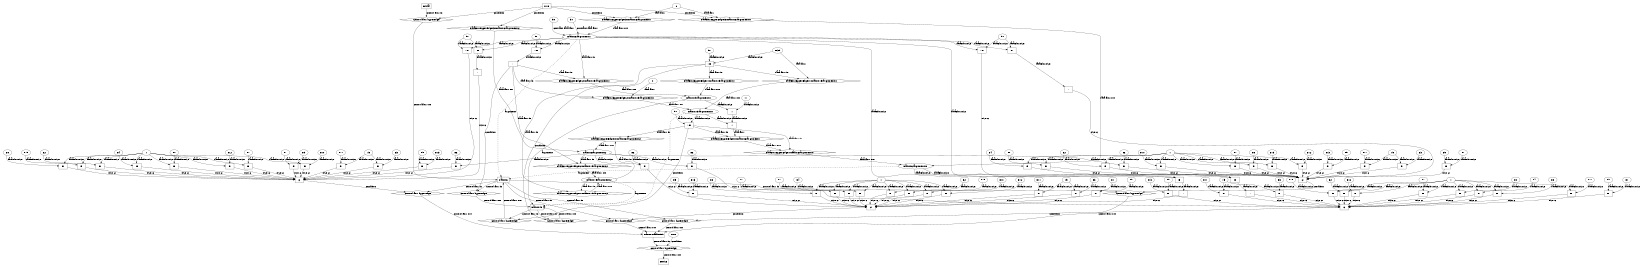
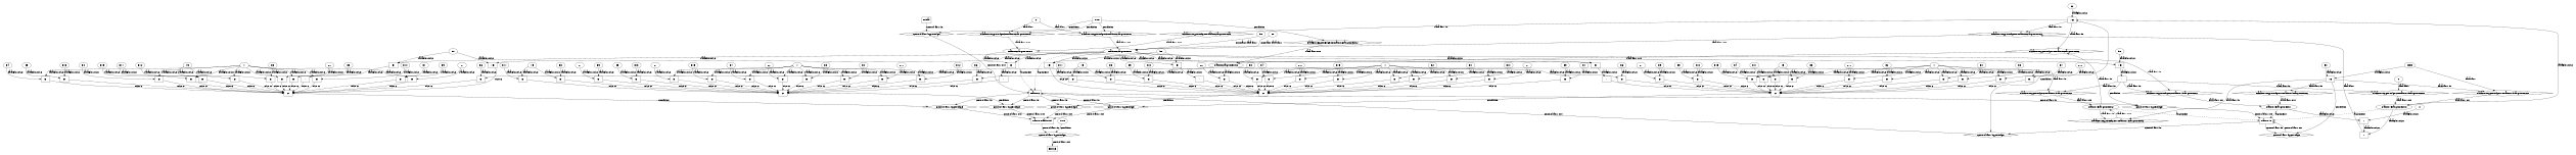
  digraph {
    fontname="DejaVu Serif"
    node [fontname="DejaVu Serif" nodeName=argument0]
    edge [fontname="DejaVu Serif"]
    n1 [label=__assert_fail_sinit nodeName=__assert_fail_sinit shape=rect]
    n2 [label="Control flow hyperedge" nodeName=ControlFowHyperEdge_8 shape=diamond]
    n3 [label=FALSE nodeName=FALSE shape=rect]
    n4 [label=main_s15 nodeName=main_s15 shape=rect]
    n5 [label="Control flow hyperedge" nodeName=ControlFowHyperEdge_0 shape=diamond]
    n6 [label="Control flow hyperedge" nodeName=ControlFowHyperEdge_1 shape=diamond]
    n7 [label=main_s6 nodeName=main_s6 shape=rect]
    n8 [label="Control flow hyperedge" nodeName=ControlFowHyperEdge_2 shape=diamond]
    n9 [label="Control flow hyperedge" nodeName=ControlFowHyperEdge_4 shape=diamond]
    n10 [label="Control flow hyperedge" nodeName=ControlFowHyperEdge_5 shape=diamond]
    n11 [label="Control flow hyperedge" nodeName=ControlFowHyperEdge_6 shape=diamond]
    n12 [label="Control flow hyperedge" nodeName=ControlFowHyperEdge_7 shape=diamond]
    n13 [label=Initial nodeName=Initial shape=rect]
    n14 [label="Control flow hyperedge" nodeName=ControlFowHyperEdge_3 shape=diamond]
    n15 [label=main_s6_argument_0 shape=oval]
    n16 [label="=" nodeName=xxx__assert_fail_sinit___main_s6_6xxxguard7_node_1 shape=rect]
    n17 [label="=" nodeName=xxx__assert_fail_sinit___main_s6_7xxxguard7_node_1 shape=rect]
    n18 [label="!" nodeName=xxx__assert_fail_sinit___main_s6_6xxxguard7_node_0 shape=rect]
    n19 [label="!" nodeName=xxx__assert_fail_sinit___main_s6_7xxxguard7_node_0 shape=rect]
    n20 [label=main_s6_argument_1 nodeName=argument1 shape=oval]
    n21 [label=">=" nodeName=xxxmain_s15___main_s6_2xxxguard_0_node_1 shape=rect]
    n22 [label="=" nodeName=xxx__assert_fail_sinit___main_s6_4xxxguard7_node_1 shape=rect]
    n23 [label=">=" nodeName=xxx__assert_fail_sinit___main_s6_4xxxguard10_node_0 shape=rect]
    n24 [label="=" nodeName=xxx__assert_fail_sinit___main_s6_5xxxguard7_node_1 shape=rect]
    n25 [label=">=" nodeName=xxx__assert_fail_sinit___main_s6_5xxxguard10_node_0 shape=rect]
    n26 [label=DataFowHyperEdge_2_main_s15_argument_1 nodeName=DataFowHyperEdge_2_main_s15_argument_1 shape=diamond]
    n27 [label="!" nodeName=xxxmain_s15___main_s6_2xxxguard_0_node_0 shape=rect]
    n28 [label="!" nodeName=xxx__assert_fail_sinit___main_s6_4xxxguard7_node_0 shape=rect]
    n29 [label="&" nodeName=xxx__assert_fail_sinit___main_s6_4xxx_and shape=rect]
    n30 [label="!" nodeName=xxx__assert_fail_sinit___main_s6_5xxxguard7_node_0 shape=rect]
    n31 [label="&" nodeName=xxx__assert_fail_sinit___main_s6_5xxx_and shape=rect]
    n32 [label=main_s15_argument_1 nodeName=argument1 shape=oval]
    n33 [label=main_s6_argument_2 nodeName=argument2 shape=oval]
    n34 [label="=" nodeName=xxx__assert_fail_sinit___main_s6_4xxxguard_0_node_0 shape=rect]
    n35 [label="=" nodeName=xxx__assert_fail_sinit___main_s6_5xxxguard_0_node_0 shape=rect]
    n36 [label="=" nodeName=xxx__assert_fail_sinit___main_s6_6xxxguard5_node_0 shape=rect]
    n37 [label="=" nodeName=xxx__assert_fail_sinit___main_s6_7xxxguard5_node_0 shape=rect]
    n38 [label=DataFowHyperEdge_2_main_s15_argument_2 nodeName=DataFowHyperEdge_2_main_s15_argument_2 shape=diamond]
    n39 [label="&" nodeName=xxx__assert_fail_sinit___main_s6_6xxx_and shape=rect]
    n40 [label="&" nodeName=xxx__assert_fail_sinit___main_s6_7xxx_and shape=rect]
    n41 [label=main_s15_argument_2 nodeName=argument2 shape=oval]
    n42 [label=main_s15_argument_0 shape=oval]
    n43 [label=">=" nodeName=xxxmain_s6___main_s15_0xxxguard_0_node_0 shape=rect]
    n44 [label="-" nodeName=xxxmain_s6___main_s15_0xxxdataFlow_0_node_0 shape=rect]
    n45 [label=DataFowHyperEdge_0_main_s6_argument_2 nodeName=DataFowHyperEdge_0_main_s6_argument_2 shape=diamond]
    n46 [label=DataFowHyperEdge_0_main_s6_argument_1 nodeName=DataFowHyperEdge_0_main_s6_argument_1 shape=diamond]
    n47 [label=DataFowHyperEdge_0_fail_s6_argument_0 nodeName=DataFowHyperEdge_0_main_s6_argument_0 shape=diamond]
    n48 [label="-" nodeName=xxxmain_s6___main_s15_0xxxdataFlow_0_node_1 shape=rect]
    n49 [label=DataFowHyperEdge_1_main_s15_argument_2 nodeName=DataFowHyperEdge_1_main_s15_argument_2 shape=diamond]
    n50 [label=50 nodeName=xxxmain_s6___main_s15_0xxxguard_0_node_2]
    n51 [label=-1 nodeName=xxxmain_s6___main_s15_0xxxdataFlow_0_node_3]
    n52 [label=">=" nodeName=xxxmain_s15___main_s15_1xxxguard_0_node_0 shape=rect]
    n53 [label=DataFowHyperEdge_1_main_s15_argument_0 nodeName=DataFowHyperEdge_1_main_s15_argument_0 shape=diamond]
    n54 [label=DataFowHyperEdge_1_main_s15_argument_1 nodeName=DataFowHyperEdge_1_main_s15_argument_1 shape=diamond]
    n55 [label=50 nodeName=xxxmain_s15___main_s15_1xxxguard_0_node_1]
    n56 [label=_P35 nodeName=xxxmain_s15___main_s15_1xxxdataFlow_0_node_0]
    n57 [label=DataFowHyperEdge_2_main_s15_argument_0 nodeName=DataFowHyperEdge_2_main_s15_argument_0 shape=diamond]
    n58 [label=50 nodeName=xxxmain_s15___main_s6_2xxxguard_0_node_3]
    n59 [label=0 nodeName=xxxmain_s15___main_s6_2xxxdataFlow_0_node_0]
    n60 [label=true nodeName=true_3 shape=rect]
    n61 [label=DataFowHyperEdge_3_main_s6_argument_0 nodeName=DataFowHyperEdge_3_main_s6_argument_0 shape=diamond]
    n62 [label=DataFowHyperEdge_3_main_s6_argument_1 nodeName=DataFowHyperEdge_3_main_s6_argument_1 shape=diamond]
    n63 [label=DataFowHyperEdge_3_main_s6_argument_2 nodeName=DataFowHyperEdge_3_main_s6_argument_2 shape=diamond]
    n64 [label=0 nodeName=xxxmain_s6___Initial_3xxxdataFlow_0_node_0]
    n65 [label="=" nodeName=xxx__assert_fail_sinit___main_s6_4xxxguard12_node_0 shape=rect]
    n66 [label=P8 nodeName=xxx__assert_fail_sinit___main_s6_4xxxguard12_node_1]
    n67 [label=1 nodeName=xxx__assert_fail_sinit___main_s6_4xxxguard2_node_2]
    n68 [label="=" nodeName=xxx__assert_fail_sinit___main_s6_4xxxguard11_node_0 shape=rect]
    n69 [label="=" nodeName=xxx__assert_fail_sinit___main_s6_4xxxguard3_node_0 shape=rect]
    n70 [label="=" nodeName=xxx__assert_fail_sinit___main_s6_4xxxguard8_node_0 shape=rect]
    n71 [label="=" nodeName=xxx__assert_fail_sinit___main_s6_4xxxguard9_node_0 shape=rect]
    n72 [label="=" nodeName=xxx__assert_fail_sinit___main_s6_4xxxguard2_node_0 shape=rect]
    n73 [label="=" nodeName=xxx__assert_fail_sinit___main_s6_4xxxguard4_node_0 shape=rect]
    n74 [label="=" nodeName=xxx__assert_fail_sinit___main_s6_4xxxguard14_node_0 shape=rect]
    n75 [label=P15 nodeName=xxx__assert_fail_sinit___main_s6_4xxxguard11_node_2]
    n76 [label=P6 nodeName=xxx__assert_fail_sinit___main_s6_4xxxguard_0_node_1]
    n77 [label=P10 nodeName=xxx__assert_fail_sinit___main_s6_4xxxguard3_node_1]
    n78 [label=P4 nodeName=xxx__assert_fail_sinit___main_s6_4xxxguard8_node_1]
    n79 [label=P12 nodeName=xxx__assert_fail_sinit___main_s6_4xxxguard9_node_1]
    n80 [label="=" nodeName=xxx__assert_fail_sinit___main_s6_4xxxguard1_node_0 shape=rect]
    n81 [label=P1 nodeName=xxx__assert_fail_sinit___main_s6_4xxxguard1_node_1]
    n82 [label=P9 nodeName=xxx__assert_fail_sinit___main_s6_4xxxguard1_node_2]
    n83 [label=P2 nodeName=xxx__assert_fail_sinit___main_s6_4xxxguard2_node_1]
    n84 [label=P0 nodeName=xxx__assert_fail_sinit___main_s6_4xxxguard4_node_1]
    n85 [label=50 nodeName=xxx__assert_fail_sinit___main_s6_4xxxguard7_node_3]
    n86 [label="=" nodeName=xxx__assert_fail_sinit___main_s6_4xxxguard6_node_0 shape=rect]
    n87 [label=P11 nodeName=xxx__assert_fail_sinit___main_s6_4xxxguard6_node_1]
    n88 [label=15 nodeName=xxx__assert_fail_sinit___main_s6_4xxxguard6_node_2]
    n89 [label="=" nodeName=xxx__assert_fail_sinit___main_s6_4xxxguard13_node_0 shape=rect]
    n90 [label=P3 nodeName=xxx__assert_fail_sinit___main_s6_4xxxguard13_node_1]
    n91 [label="=" nodeName=xxx__assert_fail_sinit___main_s6_4xxxguard5_node_0 shape=rect]
    n92 [label=P5 nodeName=xxx__assert_fail_sinit___main_s6_4xxxguard5_node_1]
    n93 [label=P13 nodeName=xxx__assert_fail_sinit___main_s6_4xxxguard5_node_2]
    n94 [label=P7 nodeName=xxx__assert_fail_sinit___main_s6_4xxxguard14_node_1]
    n95 [label="=" nodeName=xxx__assert_fail_sinit___main_s6_5xxxguard1_node_0 shape=rect]
    n96 [label=P1 nodeName=xxx__assert_fail_sinit___main_s6_5xxxguard1_node_1]
    n97 [label=P9 nodeName=xxx__assert_fail_sinit___main_s6_5xxxguard1_node_2]
    n98 [label=P6 nodeName=xxx__assert_fail_sinit___main_s6_5xxxguard_0_node_1]
    n99 [label="=" nodeName=xxx__assert_fail_sinit___main_s6_5xxxguard2_node_0 shape=rect]
    n100 [label=P2 nodeName=xxx__assert_fail_sinit___main_s6_5xxxguard2_node_1]
    n101 [label=1 nodeName=xxx__assert_fail_sinit___main_s6_5xxxguard2_node_2]
    n102 [label="=" nodeName=xxx__assert_fail_sinit___main_s6_5xxxguard8_node_0 shape=rect]
    n103 [label="=" nodeName=xxx__assert_fail_sinit___main_s6_5xxxguard4_node_0 shape=rect]
    n104 [label="=" nodeName=xxx__assert_fail_sinit___main_s6_5xxxguard12_node_0 shape=rect]
    n105 [label="=" nodeName=xxx__assert_fail_sinit___main_s6_5xxxguard3_node_0 shape=rect]
    n106 [label="=" nodeName=xxx__assert_fail_sinit___main_s6_5xxxguard14_node_0 shape=rect]
    n107 [label="=" nodeName=xxx__assert_fail_sinit___main_s6_5xxxguard11_node_0 shape=rect]
    n108 [label="=" nodeName=xxx__assert_fail_sinit___main_s6_5xxxguard9_node_0 shape=rect]
    n109 [label=P4 nodeName=xxx__assert_fail_sinit___main_s6_5xxxguard8_node_1]
    n110 [label=P0 nodeName=xxx__assert_fail_sinit___main_s6_5xxxguard4_node_1]
    n111 [label=P8 nodeName=xxx__assert_fail_sinit___main_s6_5xxxguard12_node_1]
    n112 [label=P10 nodeName=xxx__assert_fail_sinit___main_s6_5xxxguard3_node_1]
    n113 [label="=" nodeName=xxx__assert_fail_sinit___main_s6_5xxxguard5_node_0 shape=rect]
    n114 [label=P5 nodeName=xxx__assert_fail_sinit___main_s6_5xxxguard5_node_1]
    n115 [label=P13 nodeName=xxx__assert_fail_sinit___main_s6_5xxxguard5_node_2]
    n116 [label="=" nodeName=xxx__assert_fail_sinit___main_s6_5xxxguard6_node_0 shape=rect]
    n117 [label=P11 nodeName=xxx__assert_fail_sinit___main_s6_5xxxguard6_node_1]
    n118 [label=15 nodeName=xxx__assert_fail_sinit___main_s6_5xxxguard6_node_2]
    n119 [label="=" nodeName=xxx__assert_fail_sinit___main_s6_5xxxguard13_node_0 shape=rect]
    n120 [label=50 nodeName=xxx__assert_fail_sinit___main_s6_5xxxguard7_node_3]
    n121 [label=P7 nodeName=xxx__assert_fail_sinit___main_s6_5xxxguard14_node_1]
    n122 [label=P15 nodeName=xxx__assert_fail_sinit___main_s6_5xxxguard11_node_2]
    n123 [label=P3 nodeName=xxx__assert_fail_sinit___main_s6_5xxxguard13_node_1]
    n124 [label=P12 nodeName=xxx__assert_fail_sinit___main_s6_5xxxguard9_node_1]
    n125 [label="=" nodeName=xxx__assert_fail_sinit___main_s6_6xxxguard3_node_0 shape=rect]
    n126 [label=P11 nodeName=xxx__assert_fail_sinit___main_s6_6xxxguard3_node_1]
    n127 [label=15 nodeName=xxx__assert_fail_sinit___main_s6_6xxxguard2_node_2]
    n128 [label="=" nodeName=xxx__assert_fail_sinit___main_s6_6xxxguard2_node_0 shape=rect]
    n129 [label="=" nodeName=xxx__assert_fail_sinit___main_s6_6xxxguard1_node_0 shape=rect]
    n130 [label=P2 nodeName=xxx__assert_fail_sinit___main_s6_6xxxguard1_node_1]
    n131 [label=1 nodeName=xxx__assert_fail_sinit___main_s6_6xxxguard_0_node_2]
    n132 [label="=" nodeName=xxx__assert_fail_sinit___main_s6_6xxxguard6_node_0 shape=rect]
    n133 [label="=" nodeName=xxx__assert_fail_sinit___main_s6_6xxxguard9_node_0 shape=rect]
    n134 [label="=" nodeName=xxx__assert_fail_sinit___main_s6_6xxxguard13_node_0 shape=rect]
    n135 [label="=" nodeName=xxx__assert_fail_sinit___main_s6_6xxxguard_0_node_0 shape=rect]
    n136 [label="=" nodeName=xxx__assert_fail_sinit___main_s6_6xxxguard10_node_0 shape=rect]
    n137 [label="=" nodeName=xxx__assert_fail_sinit___main_s6_6xxxguard12_node_0 shape=rect]
    n138 [label="=" nodeName=xxx__assert_fail_sinit___main_s6_6xxxguard11_node_0 shape=rect]
    n139 [label=P12 nodeName=xxx__assert_fail_sinit___main_s6_6xxxguard6_node_1]
    n140 [label=P15 nodeName=xxx__assert_fail_sinit___main_s6_6xxxguard9_node_2]
    n141 [label="=" nodeName=xxx__assert_fail_sinit___main_s6_6xxxguard4_node_0 shape=rect]
    n142 [label=P1 nodeName=xxx__assert_fail_sinit___main_s6_6xxxguard4_node_1]
    n143 [label=P9 nodeName=xxx__assert_fail_sinit___main_s6_6xxxguard4_node_2]
    n144 [label="=" nodeName=xxx__assert_fail_sinit___main_s6_6xxxguard8_node_0 shape=rect]
    n145 [label=P5 nodeName=xxx__assert_fail_sinit___main_s6_6xxxguard8_node_1]
    n146 [label=P13 nodeName=xxx__assert_fail_sinit___main_s6_6xxxguard8_node_2]
    n147 [label=P0 nodeName=xxx__assert_fail_sinit___main_s6_6xxxguard13_node_1]
    n148 [label=P8 nodeName=xxx__assert_fail_sinit___main_s6_6xxxguard_0_node_1]
    n149 [label=P3 nodeName=xxx__assert_fail_sinit___main_s6_6xxxguard2_node_1]
    n150 [label=P7 nodeName=xxx__assert_fail_sinit___main_s6_6xxxguard10_node_1]
    n151 [label=P4 nodeName=xxx__assert_fail_sinit___main_s6_6xxxguard12_node_1]
    n152 [label=P10 nodeName=xxx__assert_fail_sinit___main_s6_6xxxguard11_node_1]
    n153 [label=P6 nodeName=xxx__assert_fail_sinit___main_s6_6xxxguard5_node_1]
    n154 [label="=" nodeName=xxx__assert_fail_sinit___main_s6_7xxxguard8_node_0 shape=rect]
    n155 [label=P5 nodeName=xxx__assert_fail_sinit___main_s6_7xxxguard8_node_1]
    n156 [label=P13 nodeName=xxx__assert_fail_sinit___main_s6_7xxxguard8_node_2]
    n157 [label=P6 nodeName=xxx__assert_fail_sinit___main_s6_7xxxguard5_node_1]
    n158 [label="=" nodeName=xxx__assert_fail_sinit___main_s6_7xxxguard10_node_0 shape=rect]
    n159 [label=P7 nodeName=xxx__assert_fail_sinit___main_s6_7xxxguard10_node_1]
    n160 [label=1 nodeName=xxx__assert_fail_sinit___main_s6_7xxxguard_0_node_2]
    n161 [label="=" nodeName=xxx__assert_fail_sinit___main_s6_7xxxguard_0_node_0 shape=rect]
    n162 [label="=" nodeName=xxx__assert_fail_sinit___main_s6_7xxxguard13_node_0 shape=rect]
    n163 [label="=" nodeName=xxx__assert_fail_sinit___main_s6_7xxxguard9_node_0 shape=rect]
    n164 [label="=" nodeName=xxx__assert_fail_sinit___main_s6_7xxxguard12_node_0 shape=rect]
    n165 [label="=" nodeName=xxx__assert_fail_sinit___main_s6_7xxxguard1_node_0 shape=rect]
    n166 [label="=" nodeName=xxx__assert_fail_sinit___main_s6_7xxxguard11_node_0 shape=rect]
    n167 [label="=" nodeName=xxx__assert_fail_sinit___main_s6_7xxxguard6_node_0 shape=rect]
    n168 [label=P8 nodeName=xxx__assert_fail_sinit___main_s6_7xxxguard_0_node_1]
    n169 [label=P0 nodeName=xxx__assert_fail_sinit___main_s6_7xxxguard13_node_1]
    n170 [label=P15 nodeName=xxx__assert_fail_sinit___main_s6_7xxxguard9_node_2]
    n171 [label=P4 nodeName=xxx__assert_fail_sinit___main_s6_7xxxguard12_node_1]
    n172 [label="=" nodeName=xxx__assert_fail_sinit___main_s6_7xxxguard3_node_0 shape=rect]
    n173 [label=P11 nodeName=xxx__assert_fail_sinit___main_s6_7xxxguard3_node_1]
    n174 [label=15 nodeName=xxx__assert_fail_sinit___main_s6_7xxxguard2_node_2]
    n175 [label="=" nodeName=xxx__assert_fail_sinit___main_s6_7xxxguard2_node_0 shape=rect]
    n176 [label=P2 nodeName=xxx__assert_fail_sinit___main_s6_7xxxguard1_node_1]
    n177 [label=P3 nodeName=xxx__assert_fail_sinit___main_s6_7xxxguard2_node_1]
    n178 [label=P10 nodeName=xxx__assert_fail_sinit___main_s6_7xxxguard11_node_1]
    n179 [label=P12 nodeName=xxx__assert_fail_sinit___main_s6_7xxxguard6_node_1]
    n180 [label="=" nodeName=xxx__assert_fail_sinit___main_s6_7xxxguard4_node_0 shape=rect]
    n181 [label=P1 nodeName=xxx__assert_fail_sinit___main_s6_7xxxguard4_node_1]
    n182 [label=P9 nodeName=xxx__assert_fail_sinit___main_s6_7xxxguard4_node_2]
    n183 [label=true nodeName=xxxFALSE_____assert_fail_sinit_8xxxguard_0_node_0]
    n184 [label=50 nodeName=xxx__assert_fail_sinit___main_s6_6xxxmain_s6_argument_1_constant_50]
    n185 [label=50 nodeName=xxx__assert_fail_sinit___main_s6_7xxxmain_s6_argument_1_constant_50]
    n1 -> n2 [label="control flow in"]
    n2 -> n3 [label="control flow out"]
    n4 -> n5 [label="control flow in"]
    n4 -> n6 [label="control flow in"]
    n5 -> n7 [label="control flow out"]
    n6 -> n4 [label="control flow out"]
    n7 -> n8 [label="control flow in"]
    n7 -> n9 [label="control flow in"]
    n7 -> n10 [label="control flow in"]
    n7 -> n11 [label="control flow in"]
    n7 -> n12 [label="control flow in"]
    n8 -> n4 [label="control flow out"]
    n9 -> n1 [label="control flow out"]
    n10 -> n1 [label="control flow out"]
    n11 -> n1 [label="control flow out"]
    n12 -> n1 [label="control flow out"]
    n13 -> n14 [label="control flow in"]
    n14 -> n7 [label="control flow out"]
    n15 -> n7 [label=argument style=dashed]
    n15 -> n16 [label=dataFlowAST]
    n15 -> n17 [label=dataFlowAST]
    n16 -> n18 [label=dataFlowAST]
    n17 -> n19 [label=dataFlowAST]
    n18 -> n39 [label="AST &"]
    n19 -> n40 [label="AST &"]
    n20 -> n7 [label=argument style=dashed]
    n20 -> n16 [label=dataFlowAST]
    n20 -> n17 [label=dataFlowAST]
    n20 -> n21 [label=dataFlowAST]
    n20 -> n22 [label=dataFlowAST]
    n20 -> n23 [label=dataFlowAST]
    n20 -> n24 [label=dataFlowAST]
    n20 -> n25 [label=dataFlowAST]
    n20 -> n26 [label="data flow in"]
    n21 -> n27 [label=dataFlowAST]
    n22 -> n28 [label=dataFlowAST]
    n23 -> n29 [label="AST &"]
    n24 -> n30 [label=dataFlowAST]
    n25 -> n31 [label="AST &"]
    n26 -> n32 [label="data flow out"]
    n27 -> n8 [label=condition]
    n27 -> n26 [label="data flow in"]
    n27 -> n38 [label="data flow in"]
    n27 -> n57 [label="data flow in"]
    n28 -> n29 [label="AST &"]
    n29 -> n9 [label=condition]
    n30 -> n31 [label="AST &"]
    n31 -> n10 [label=condition]
    n32 -> n4 [label=argument style=solid]
    n32 -> n48 [label=dataFlowAST]
    n33 -> n34 [label=dataFlowAST]
    n33 -> n35 [label=dataFlowAST]
    n33 -> n36 [label=dataFlowAST]
    n33 -> n37 [label=dataFlowAST]
    n33 -> n38 [label="data flow in"]
    n34 -> n29 [label="AST &"]
    n35 -> n31 [label="AST &"]
    n36 -> n39 [label="AST &"]
    n37 -> n40 [label="AST &"]
    n38 -> n41 [label="data flow out"]
    n39 -> n11 [label=condition]
    n40 -> n12 [label=condition]
    n41 -> n4 [label=argument style=dashed]
    n41 -> n45 [label="data flow in"]
    n41 -> n49 [label="data flow in"]
    n42 -> n4 [label=argument style=dashed]
    n42 -> n43 [label=dataFlowAST]
    n42 -> n44 [label=dataFlowAST]
    n43 -> n5 [label=condition]
    n43 -> n45 [label="data flow in"]
    n43 -> n46 [label="data flow in"]
    n43 -> n47 [label="data flow in"]
    n44 -> n46 [label="data flow"]
    n45 -> n33 [label="data flow out"]
-   n46 -> n47 [label="data flow out"]
+   n46 -> n20 [label="data flow out"]
    n47 -> n15 [label="data flow out"]
    n48 -> n44 [label=dataFlowAST]
    n49 -> n41 [label="data flow out"]
    n50 -> n43 [label=dataFlowAST]
    n51 -> n48 [label=dataFlowAST]
    n52 -> n6 [label=condition]
    n52 -> n49 [label="data flow in"]
    n52 -> n53 [label="data flow in"]
    n52 -> n54 [label="data flow in"]
    n53 -> n42 [label="data flow out"]
    n54 -> n32 [label="data flow out"]
    n55 -> n52 [label=dataFlowAST]
    n56 -> n52 [label=dataFlowAST]
    n56 -> n53 [label="data flow"]
    n57 -> n42 [label="data flow out"]
    n58 -> n21 [label=dataFlowAST]
    n59 -> n57 [label="data flow"]
    n60 -> n14 [label=condition]
    n60 -> n61 [label=condition]
    n60 -> n62 [label=condition]
    n60 -> n63 [label=condition]
    n61 -> n15 [label="data flow out"]
    n62 -> n20 [label="data flow out"]
    n63 -> n33 [label="data flow out"]
    n64 -> n61 [label="data flow"]
    n64 -> n62 [label="data flow"]
    n65 -> n29 [label="AST &"]
    n66 -> n65 [label=dataFlowAST]
    n67 -> n65 [label=dataFlowAST]
    n67 -> n68 [label=dataFlowAST]
    n67 -> n69 [label=dataFlowAST]
    n67 -> n70 [label=dataFlowAST]
    n67 -> n71 [label=dataFlowAST]
    n67 -> n72 [label=dataFlowAST]
    n67 -> n73 [label=dataFlowAST]
    n67 -> n74 [label=dataFlowAST]
    n68 -> n29 [label="AST &"]
    n69 -> n29 [label="AST &"]
    n70 -> n29 [label="AST &"]
    n71 -> n29 [label="AST &"]
    n72 -> n29 [label="AST &"]
    n73 -> n29 [label="AST &"]
    n74 -> n29 [label="AST &"]
    n75 -> n68 [label=dataFlowAST]
    n76 -> n34 [label=dataFlowAST]
    n77 -> n69 [label=dataFlowAST]
    n78 -> n70 [label=dataFlowAST]
    n79 -> n71 [label=dataFlowAST]
    n80 -> n29 [label="AST &"]
    n81 -> n80 [label=dataFlowAST]
    n82 -> n80 [label=dataFlowAST]
    n83 -> n72 [label=dataFlowAST]
    n84 -> n73 [label=dataFlowAST]
    n85 -> n22 [label=dataFlowAST]
    n85 -> n23 [label=dataFlowAST]
    n86 -> n29 [label="AST &"]
    n87 -> n86 [label=dataFlowAST]
    n88 -> n86 [label=dataFlowAST]
    n88 -> n89 [label=dataFlowAST]
    n89 -> n29 [label="AST &"]
    n90 -> n89 [label=dataFlowAST]
    n91 -> n29 [label="AST &"]
    n92 -> n91 [label=dataFlowAST]
    n93 -> n91 [label=dataFlowAST]
    n94 -> n74 [label=dataFlowAST]
    n95 -> n31 [label="AST &"]
    n96 -> n95 [label=dataFlowAST]
    n97 -> n95 [label=dataFlowAST]
    n98 -> n35 [label=dataFlowAST]
    n99 -> n31 [label="AST &"]
    n100 -> n99 [label=dataFlowAST]
    n101 -> n99 [label=dataFlowAST]
    n101 -> n102 [label=dataFlowAST]
    n101 -> n103 [label=dataFlowAST]
    n101 -> n104 [label=dataFlowAST]
    n101 -> n105 [label=dataFlowAST]
    n101 -> n106 [label=dataFlowAST]
    n101 -> n107 [label=dataFlowAST]
    n101 -> n108 [label=dataFlowAST]
    n102 -> n31 [label="AST &"]
    n103 -> n31 [label="AST &"]
    n104 -> n31 [label="AST &"]
    n105 -> n31 [label="AST &"]
    n106 -> n31 [label="AST &"]
    n107 -> n31 [label="AST &"]
    n108 -> n31 [label="AST &"]
    n109 -> n102 [label=dataFlowAST]
    n110 -> n103 [label=dataFlowAST]
    n111 -> n104 [label=dataFlowAST]
    n112 -> n105 [label=dataFlowAST]
    n113 -> n31 [label="AST &"]
    n114 -> n113 [label=dataFlowAST]
    n115 -> n113 [label=dataFlowAST]
    n116 -> n31 [label="AST &"]
    n117 -> n116 [label=dataFlowAST]
    n118 -> n116 [label=dataFlowAST]
    n118 -> n119 [label=dataFlowAST]
    n119 -> n31 [label="AST &"]
    n120 -> n24 [label=dataFlowAST]
    n120 -> n25 [label=dataFlowAST]
    n121 -> n106 [label=dataFlowAST]
    n122 -> n107 [label=dataFlowAST]
    n123 -> n119 [label=dataFlowAST]
    n124 -> n108 [label=dataFlowAST]
    n125 -> n39 [label="AST &"]
    n126 -> n125 [label=dataFlowAST]
    n127 -> n125 [label=dataFlowAST]
    n127 -> n128 [label=dataFlowAST]
    n128 -> n39 [label="AST &"]
    n129 -> n39 [label="AST &"]
    n130 -> n129 [label=dataFlowAST]
    n131 -> n129 [label=dataFlowAST]
    n131 -> n132 [label=dataFlowAST]
    n131 -> n133 [label=dataFlowAST]
    n131 -> n134 [label=dataFlowAST]
    n131 -> n135 [label=dataFlowAST]
    n131 -> n136 [label=dataFlowAST]
    n131 -> n137 [label=dataFlowAST]
    n131 -> n138 [label=dataFlowAST]
    n132 -> n39 [label="AST &"]
    n133 -> n39 [label="AST &"]
    n134 -> n39 [label="AST &"]
    n135 -> n39 [label="AST &"]
    n136 -> n39 [label="AST &"]
    n137 -> n39 [label="AST &"]
    n138 -> n39 [label="AST &"]
    n139 -> n132 [label=dataFlowAST]
    n140 -> n133 [label=dataFlowAST]
    n141 -> n39 [label="AST &"]
    n142 -> n141 [label=dataFlowAST]
    n143 -> n141 [label=dataFlowAST]
    n144 -> n39 [label="AST &"]
    n145 -> n144 [label=dataFlowAST]
    n146 -> n144 [label=dataFlowAST]
    n147 -> n134 [label=dataFlowAST]
    n148 -> n135 [label=dataFlowAST]
    n149 -> n128 [label=dataFlowAST]
    n150 -> n136 [label=dataFlowAST]
    n151 -> n137 [label=dataFlowAST]
    n152 -> n138 [label=dataFlowAST]
    n153 -> n36 [label=dataFlowAST]
    n154 -> n40 [label="AST &"]
    n155 -> n154 [label=dataFlowAST]
    n156 -> n154 [label=dataFlowAST]
    n157 -> n37 [label=dataFlowAST]
    n158 -> n40 [label="AST &"]
    n159 -> n158 [label=dataFlowAST]
    n160 -> n158 [label=dataFlowAST]
    n160 -> n161 [label=dataFlowAST]
    n160 -> n162 [label=dataFlowAST]
    n160 -> n163 [label=dataFlowAST]
    n160 -> n164 [label=dataFlowAST]
    n160 -> n165 [label=dataFlowAST]
    n160 -> n166 [label=dataFlowAST]
    n160 -> n167 [label=dataFlowAST]
    n161 -> n40 [label="AST &"]
    n162 -> n40 [label="AST &"]
    n163 -> n40 [label="AST &"]
    n164 -> n40 [label="AST &"]
    n165 -> n40 [label="AST &"]
    n166 -> n40 [label="AST &"]
    n167 -> n40 [label="AST &"]
    n168 -> n161 [label=dataFlowAST]
    n169 -> n162 [label=dataFlowAST]
    n170 -> n163 [label=dataFlowAST]
    n171 -> n164 [label=dataFlowAST]
    n172 -> n40 [label="AST &"]
    n173 -> n172 [label=dataFlowAST]
    n174 -> n172 [label=dataFlowAST]
    n174 -> n175 [label=dataFlowAST]
    n175 -> n40 [label="AST &"]
    n176 -> n165 [label=dataFlowAST]
    n177 -> n175 [label=dataFlowAST]
    n178 -> n166 [label=dataFlowAST]
    n179 -> n167 [label=dataFlowAST]
    n180 -> n40 [label="AST &"]
    n181 -> n180 [label=dataFlowAST]
    n182 -> n180 [label=dataFlowAST]
    n183 -> n2 [label=condition]
    n184 -> n20 [label="constant data flow"]
    n185 -> n20 [label="constant data flow"]
  }
